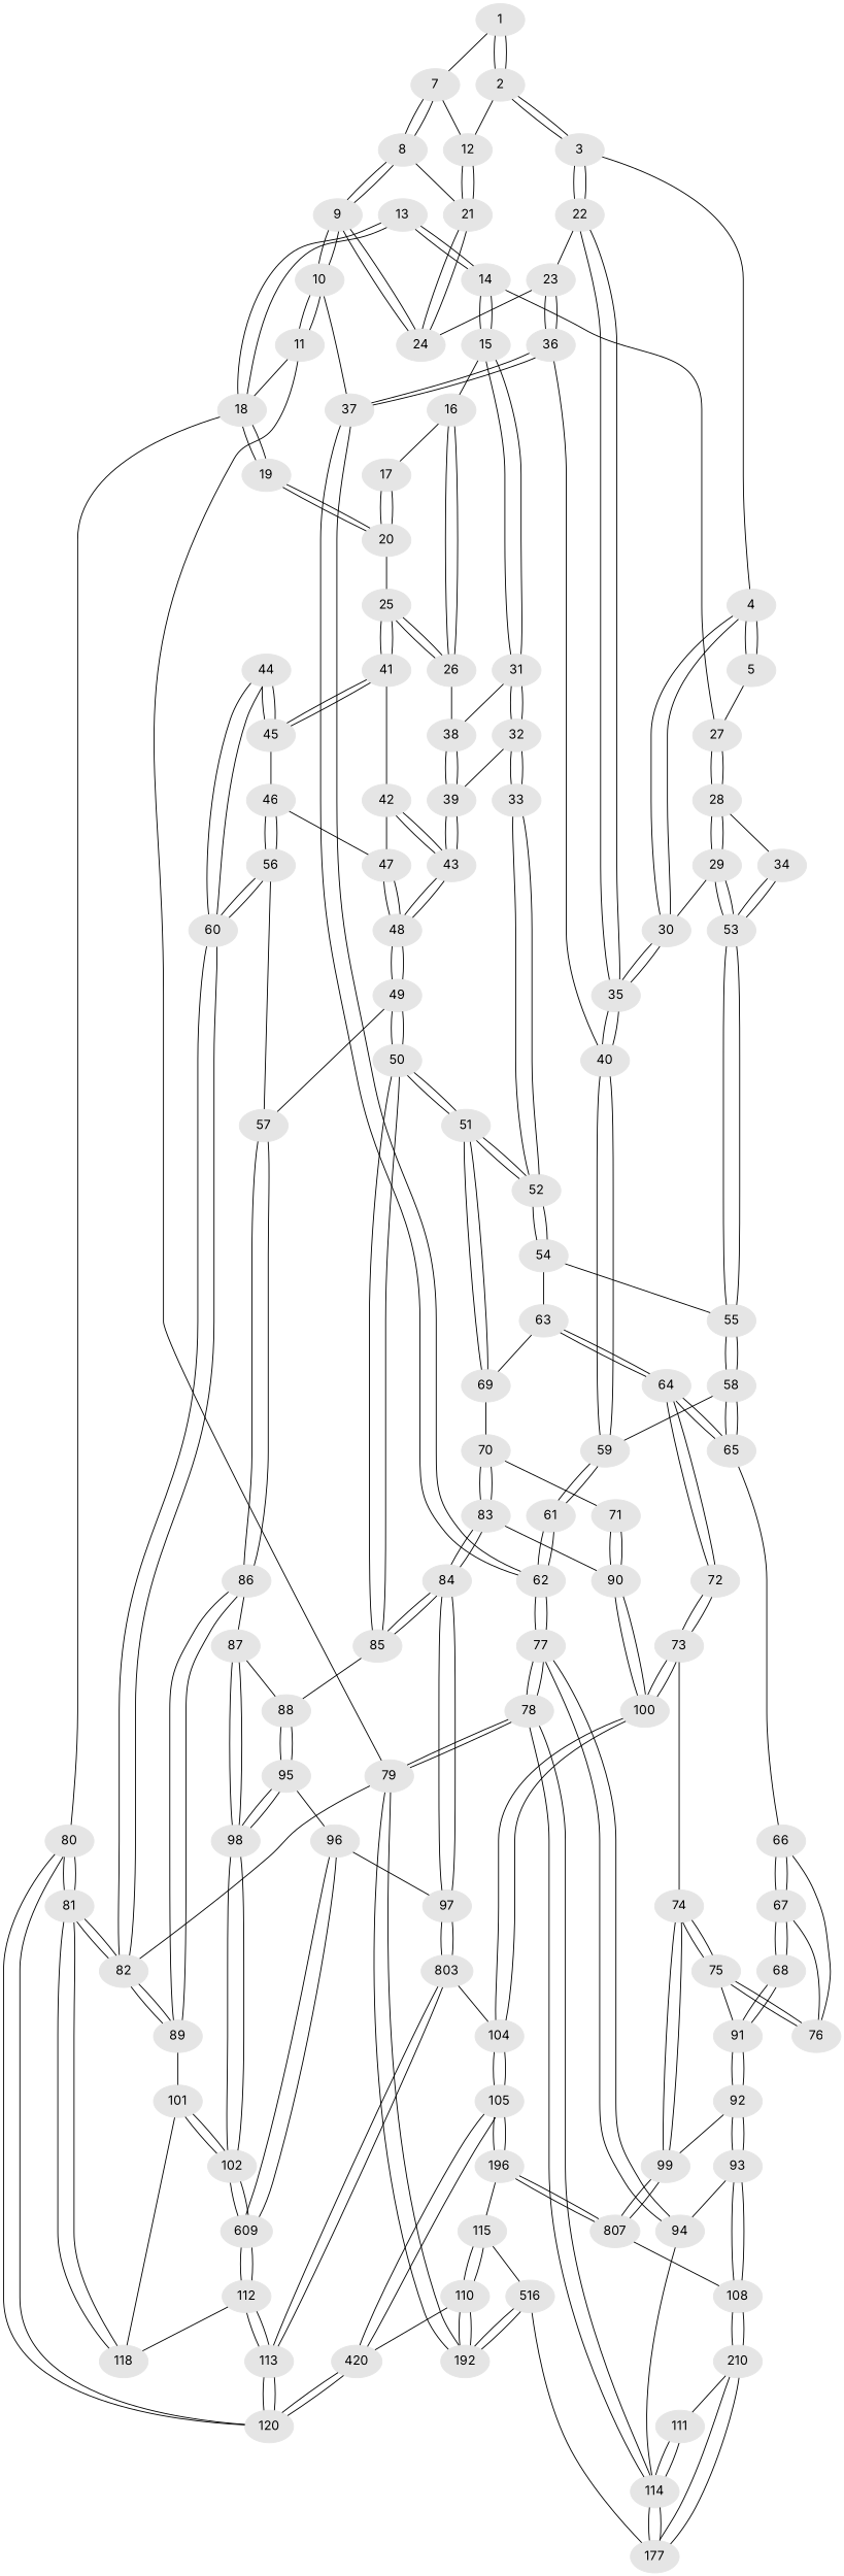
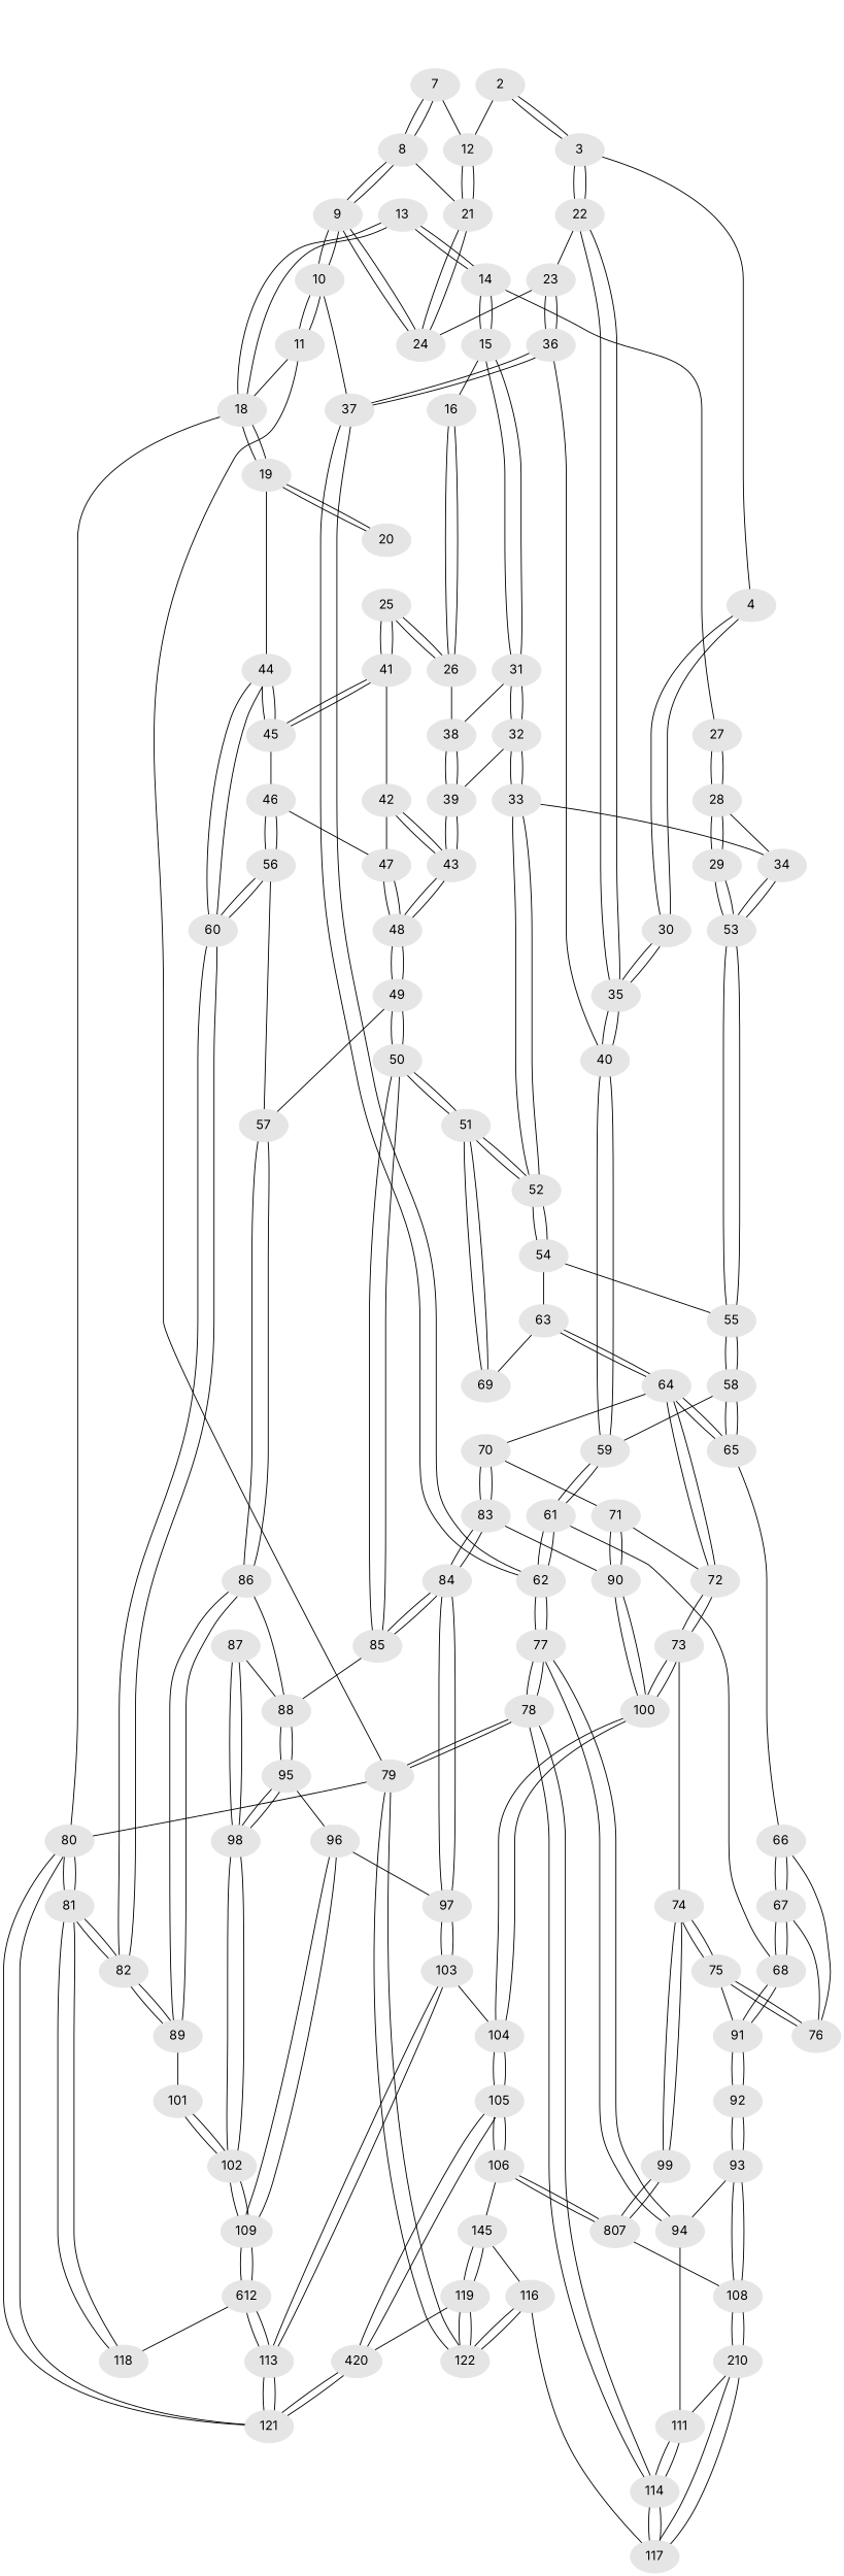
  graph {
    fontname=Inter
    node [color=gray90 fontname=Inter style=filled]
    edge [fontname=Inter]
-   1
    2
    7
    3
    12
    8
    4
    22
    21
-   5
    30
    23
    35
    27
    28
    11
    18
    79
    9
    10
    24
    37
    62
    19
    80
-   122 [label=192]
+   122
    13
    14
    15
    16
    31
-   17
    26
    38
    32
    20
    25
    44
    81
-   121 [label=120]
+   121
    45
    60
    41
    36
    40
    42
    39
    29
    34
    53
    55
    33
    52
    43
    54
    59
    77
    48
    61
    47
    46
    49
    82
    56
    57
    50
    51
    85
    86
    69
    88
    70
    63
    58
    64
    65
    89
    87
    66
    68
    91
    78
    94
    72
    73
    67
    76
    92
    71
    83
    90
    84
    100
    74
    75
    99
    104
    n98 [label=807]
    114
    111
-   117 [label=177]
+   117
    118
    101
    97
-   103 [label=803]
+   103
    95
    98
    102
    96
    93
    108
    n112 [label=210]
-   109 [label=609]
-   112
+   109
+   112 [label=612]
    113
    105
-   106 [label=196]
+   106
    n118 [label=420]
-   115
-   116 [label=516]
-   119 [label=110]
-   1 -- 2
-   1 -- 2
-   1 -- 7
+   115 [label=145]
+   116
+   119
    2 -- 3
    2 -- 3
    2 -- 12
    7 -- 12
    7 -- 8
    7 -- 8
    3 -- 4
    3 -- 22
    3 -- 22
    12 -- 21
    12 -- 21
    8 -- 21
    8 -- 9
    8 -- 9
-   4 -- 5
-   4 -- 5
    4 -- 30
    4 -- 30
    22 -- 23
    22 -- 35
    22 -- 35
    21 -- 24
    21 -- 24
-   5 -- 27
    30 -- 35
    30 -- 35
    23 -- 24
    23 -- 36
    23 -- 36
    35 -- 40
    35 -- 40
    27 -- 28
    27 -- 28
    28 -- 29
    28 -- 29
    28 -- 34
    11 -- 18
    11 -- 79
    18 -- 19
    18 -- 19
    18 -- 80
-   79 -- 82
+   79 -- 80
    79 -- 122
    79 -- 122
    9 -- 10
    9 -- 10
    9 -- 24
    9 -- 24
    10 -- 11
    10 -- 11
    10 -- 37
    37 -- 62
    37 -- 62
    62 -- 77
    62 -- 77
    19 -- 20
    19 -- 20
+   19 -- 44
    80 -- 81
    80 -- 81
    80 -- 121
    80 -- 121
    13 -- 18
    13 -- 18
    13 -- 14
    13 -- 14
    14 -- 27
    14 -- 15
    14 -- 15
    15 -- 16
    15 -- 31
    15 -- 31
-   16 -- 17
    16 -- 26
    16 -- 26
    31 -- 38
    31 -- 32
    31 -- 32
-   17 -- 20
-   17 -- 20
    26 -- 38
    38 -- 39
    38 -- 39
    32 -- 39
    32 -- 33
    32 -- 33
-   20 -- 25
    25 -- 26
    25 -- 26
    25 -- 41
    25 -- 41
    44 -- 45
    44 -- 45
    44 -- 60
    44 -- 60
    81 -- 82
    81 -- 82
    81 -- 118
    81 -- 118
    45 -- 46
    60 -- 82
    60 -- 82
    41 -- 45
    41 -- 45
    41 -- 42
    36 -- 37
    36 -- 37
    36 -- 40
    40 -- 59
    40 -- 59
    42 -- 43
    42 -- 43
    42 -- 47
    39 -- 43
    39 -- 43
-   29 -- 30
    29 -- 53
    29 -- 53
    34 -- 53
    34 -- 53
    53 -- 55
    53 -- 55
    55 -- 58
    55 -- 58
+   33 -- 34
    33 -- 52
    33 -- 52
    52 -- 54
    52 -- 54
    43 -- 48
    43 -- 48
    54 -- 55
    54 -- 63
    59 -- 61
    59 -- 61
    77 -- 78
    77 -- 78
    77 -- 94
    77 -- 94
    48 -- 49
    48 -- 49
    61 -- 62
    61 -- 62
+   61 -- 68
    47 -- 48
    47 -- 48
    46 -- 47
    46 -- 56
    46 -- 56
    49 -- 57
    49 -- 50
    49 -- 50
    82 -- 89
    82 -- 89
    56 -- 60
    56 -- 60
    56 -- 57
    57 -- 86
    57 -- 86
    50 -- 51
    50 -- 51
    50 -- 85
    50 -- 85
    51 -- 52
    51 -- 52
    51 -- 69
    51 -- 69
    85 -- 88
    86 -- 89
    86 -- 89
-   86 -- 87
-   69 -- 70
+   86 -- 88
+   64 -- 70
    88 -- 95
    88 -- 95
    70 -- 71
    70 -- 83
    70 -- 83
    63 -- 69
    63 -- 64
    63 -- 64
    58 -- 59
    58 -- 65
    58 -- 65
    64 -- 65
    64 -- 65
    64 -- 72
    64 -- 72
    65 -- 66
    89 -- 101
    87 -- 88
    87 -- 98
    87 -- 98
    66 -- 67
    66 -- 67
    66 -- 76
    68 -- 91
    68 -- 91
    91 -- 92
    91 -- 92
    78 -- 79
    78 -- 79
    78 -- 114
    78 -- 114
-   94 -- 114
+   94 -- 111
    72 -- 73
    72 -- 73
    73 -- 100
    73 -- 100
    73 -- 74
    67 -- 68
    67 -- 68
    67 -- 76
-   92 -- 99
    92 -- 93
    92 -- 93
+   71 -- 72
    71 -- 90
    71 -- 90
    83 -- 90
    83 -- 84
    83 -- 84
    90 -- 100
    90 -- 100
    84 -- 85
    84 -- 85
    84 -- 97
    84 -- 97
    100 -- 104
    100 -- 104
    74 -- 75
    74 -- 75
    74 -- 99
    74 -- 99
    75 -- 91
    75 -- 76
    75 -- 76
    99 -- n98
    99 -- n98
    104 -- 105
    104 -- 105
    n98 -- 108
    114 -- 117
    114 -- 117
    111 -- 114
    111 -- 114
-   101 -- 118
    101 -- 102
    101 -- 102
    97 -- 103
    97 -- 103
    103 -- 104
    103 -- 113
    103 -- 113
    95 -- 98
    95 -- 98
    95 -- 96
    98 -- 102
    98 -- 102
    102 -- 109
    102 -- 109
    96 -- 97
    96 -- 109
    96 -- 109
    93 -- 94
    93 -- 108
    93 -- 108
    108 -- n112
    108 -- n112
    n112 -- 111
    n112 -- 117
    n112 -- 117
    109 -- 112
    109 -- 112
    112 -- 118
    112 -- 113
    112 -- 113
    113 -- 121
    113 -- 121
    105 -- 106
    105 -- 106
    105 -- n118
    105 -- n118
    106 -- n98
    106 -- n98
    106 -- 115
    n118 -- 121
    n118 -- 121
    115 -- 116
    115 -- 119
    115 -- 119
    116 -- 122
    116 -- 122
    116 -- 117
    119 -- 122
    119 -- 122
    119 -- n118
  }
